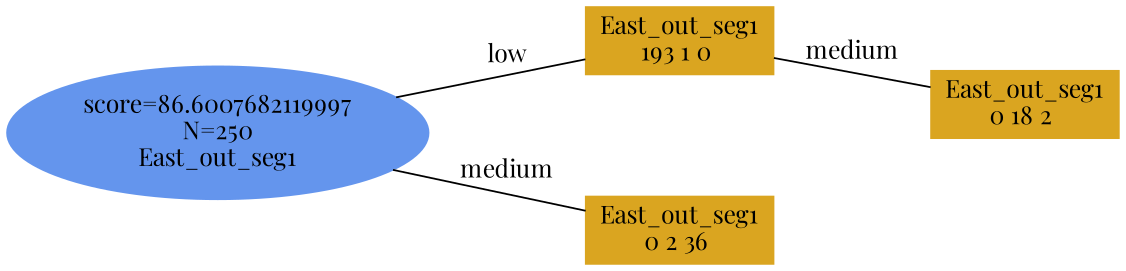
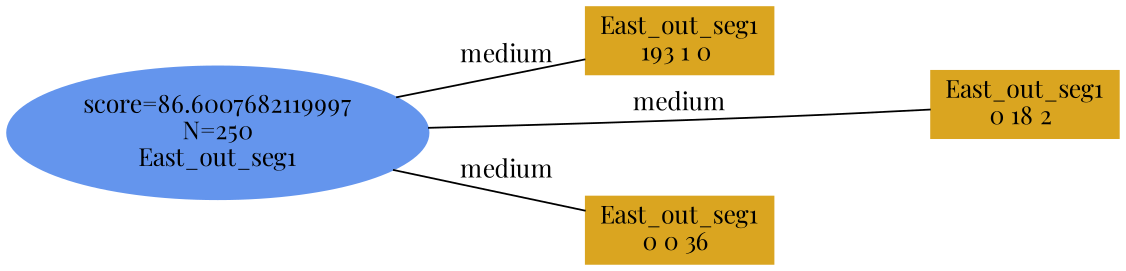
  digraph {
    fontname="Playfair Display"
    rankdir=LR
    node [color=goldenrod fontname="Playfair Display" shape=box style=filled]
    edge [dir=none fontname="Playfair Display"]
    n1 [color=cornflowerblue label="score=86.6007682119997\nN=250\nEast_out_seg1" shape=ellipse]
    n2 [label="East_out_seg1\n193 1 0 "]
    n3 [label="East_out_seg1\n0 18 2 "]
-   n4 [label="East_out_seg1\n0 2 36 "]
+   n4 [label="East_out_seg1\n0 0 36 "]
    subgraph sub_1 {
      rank=same
      n1
    }
    subgraph sub_2 {
      rank=same
      n2
    }
    subgraph sub_3 {
      rank=same
      n3
    }
    subgraph sub_4 {
      rank=same
      n4
    }
-   n1 -> n2 [label=low]
-   n2 -> n3 [label=medium]
+   n1 -> n2 [label=medium]
+   n1 -> n3 [label=medium]
    n1 -> n4 [label=medium]
  }
